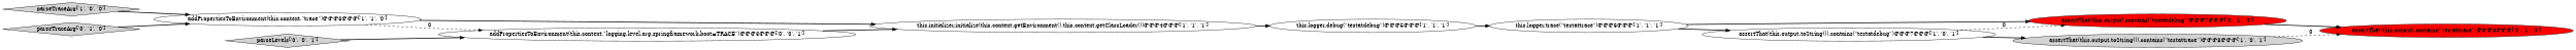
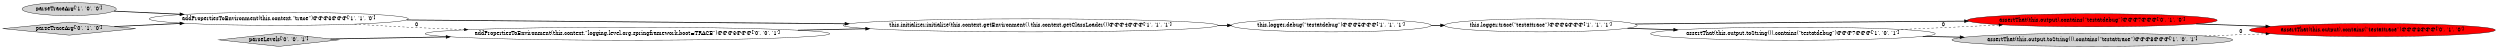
  digraph {
    rankdir=LR
    node [fillcolor=white shape=ellipse style=filled]
    edge [style=bold]
    n1 [fillcolor=red label="assertThat(this.output).contains(\"testatdebug\")@@@7@@@['0', '1', '0']"]
    n2 [fillcolor=red label="assertThat(this.output).contains(\"testattrace\")@@@8@@@['0', '1', '0']"]
    n3 [label="this.logger.debug(\"testatdebug\")@@@5@@@['1', '1', '1']"]
    n4 [label="this.logger.trace(\"testattrace\")@@@6@@@['1', '1', '1']"]
    n5 [label="addPropertiesToEnvironment(this.context,\"logging.level.org.springframework.boot=TRACE\")@@@3@@@['0', '0', '1']"]
    n6 [label="this.initializer.initialize(this.context.getEnvironment(),this.context.getClassLoader())@@@4@@@['1', '1', '1']"]
    n7 [fillcolor=lightgray label="assertThat(this.output.toString()).contains(\"testattrace\")@@@8@@@['1', '0', '1']"]
    n8 [label="addPropertiesToEnvironment(this.context,\"trace\")@@@3@@@['1', '1', '0']"]
    n9 [fillcolor=lightgray label="parseLevels['0', '0', '1']" shape=diamond]
-   n10 [fillcolor=lightgray label="parseTraceArg['1', '0', '0']" shape=diamond]
+   n10 [fillcolor=lightgray label="parseTraceArg['1', '0', '0']"]
    n11 [label="assertThat(this.output.toString()).contains(\"testatdebug\")@@@7@@@['1', '0', '1']"]
    n12 [fillcolor=lightgray label="parseTraceArg['0', '1', '0']" shape=diamond]
    n1 -> n2
    n3 -> n4
    n4 -> n1
    n4 -> n11
    n5 -> n6
    n6 -> n3
    n7 -> n2 [label=0 style=dashed]
    n8 -> n5 [label=0 style=dashed]
    n8 -> n6
    n9 -> n5
    n10 -> n8
    n11 -> n1 [label=0 style=dashed]
    n11 -> n7
    n12 -> n8
  }
